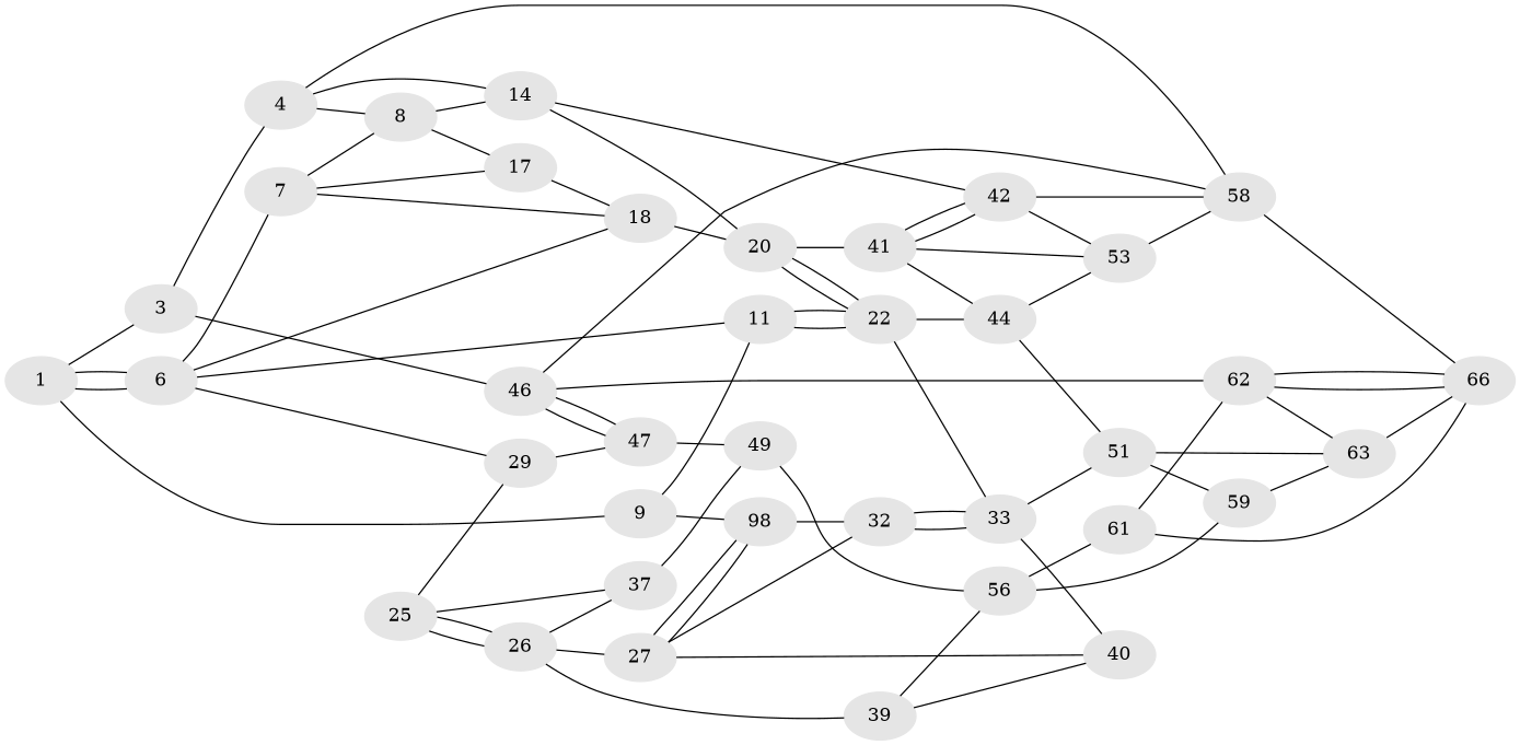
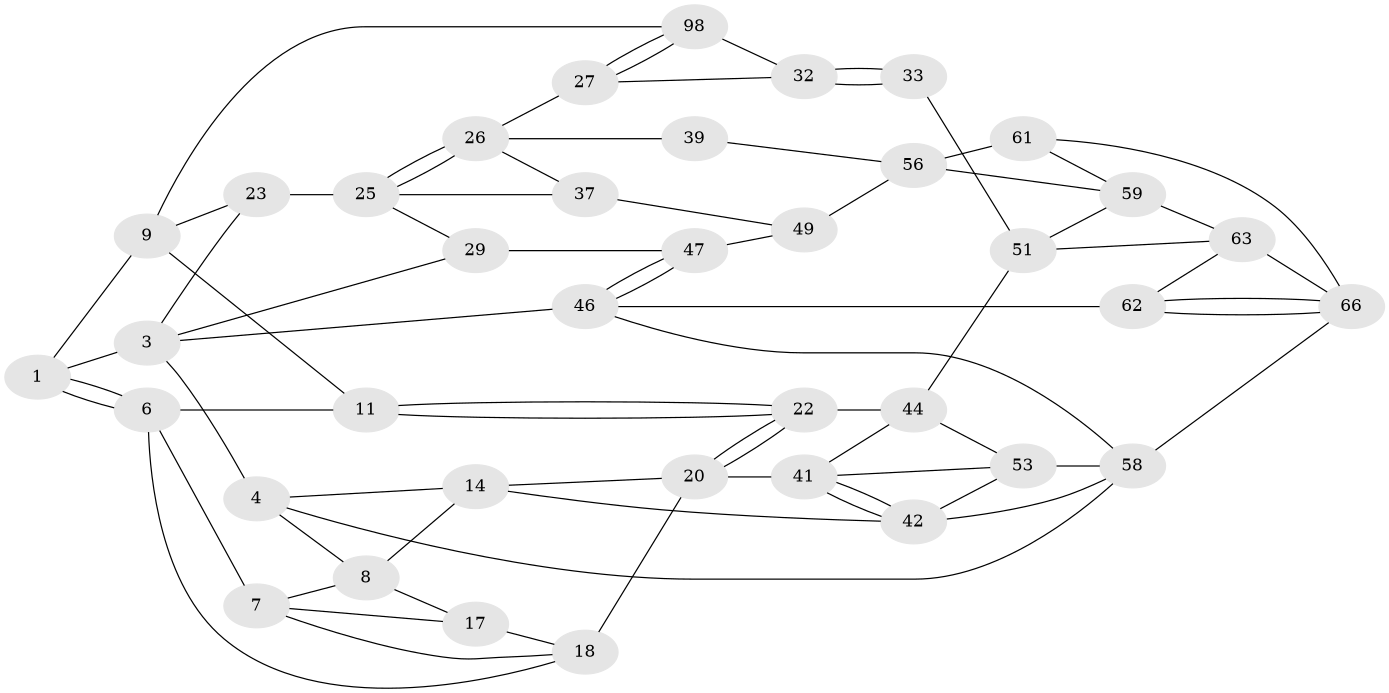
  graph {
    rankdir=LR
    node [color=gray90 style=filled]
    1 [super="+2"]
    3 [super="+24"]
    6 [super="+12"]
    9 [super="+10"]
    4 [super="+5"]
+   23
    29
    46
    7 [super="+16"]
    11
    18 [super="+19"]
    n12 [label=98 super="+31"]
    8 [super="+13"]
    14 [super="+15"]
    58 [super="+68"]
    25 [super="+30"]
    47 [super="+48"]
    62
    17
    20 [super="+21"]
    42 [super="+43"]
    66 [super="+67"]
    22 [super="+34"]
    32 [super="+36"]
    33 [super="+50"]
    44 [super="+52"]
    41 [super="+45"]
    53 [super="+54"]
-   40
    51 [super="+60"]
    26 [super="+38"]
    37
    27 [super="+35"]
    39
    49 [super="+55"]
    56 [super="+57"]
    59
    63 [super="+64"]
    61 [super="+65"]
    1 -- 3
    1 -- 6
    1 -- 6
    1 -- 9
    3 -- 4
-   6 -- 29
+   3 -- 23
+   3 -- 29
    3 -- 46
    6 -- 7
    6 -- 11
    6 -- 18
+   9 -- 23
    9 -- 11
    9 -- n12
    4 -- 8
    4 -- 14
    4 -- 58
+   23 -- 25
    29 -- 47
    46 -- 58
    46 -- 47
    46 -- 47
    46 -- 62
    7 -- 18
    7 -- 8
    7 -- 17
    11 -- 22
    11 -- 22
    18 -- 20
    n12 -- 32 [weight=2]
    8 -- 14
    8 -- 17
    14 -- 20
    14 -- 42
    58 -- 66
    25 -- 29
    25 -- 26
    25 -- 26
    25 -- 37
    47 -- 49 [weight=2]
    62 -- 66
    62 -- 66
    62 -- 63
    17 -- 18
    20 -- 22
    20 -- 22
    20 -- 41
    42 -- 58
    42 -- 53
-   22 -- 33
    22 -- 44
    32 -- 33
    32 -- 33
-   33 -- 40
    33 -- 51
    44 -- 53
    44 -- 51
    41 -- 42
    41 -- 42
    41 -- 44
    41 -- 53
    53 -- 58
    51 -- 59
    51 -- 63
    26 -- 37
    26 -- 27
    26 -- 39
    37 -- 49
    27 -- n12
    27 -- n12
    27 -- 32
-   27 -- 40
-   39 -- 40
    39 -- 56
    49 -- 56
    56 -- 59
    56 -- 61
    59 -- 63
    63 -- 66
-   61 -- 62
+   61 -- 59
    61 -- 66
  }
